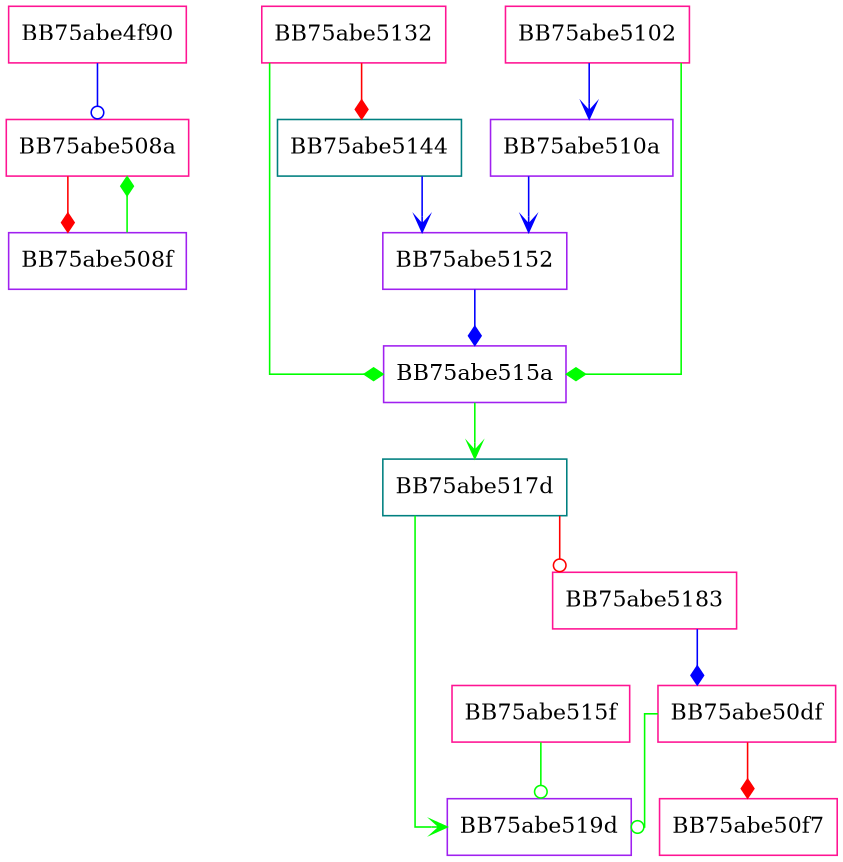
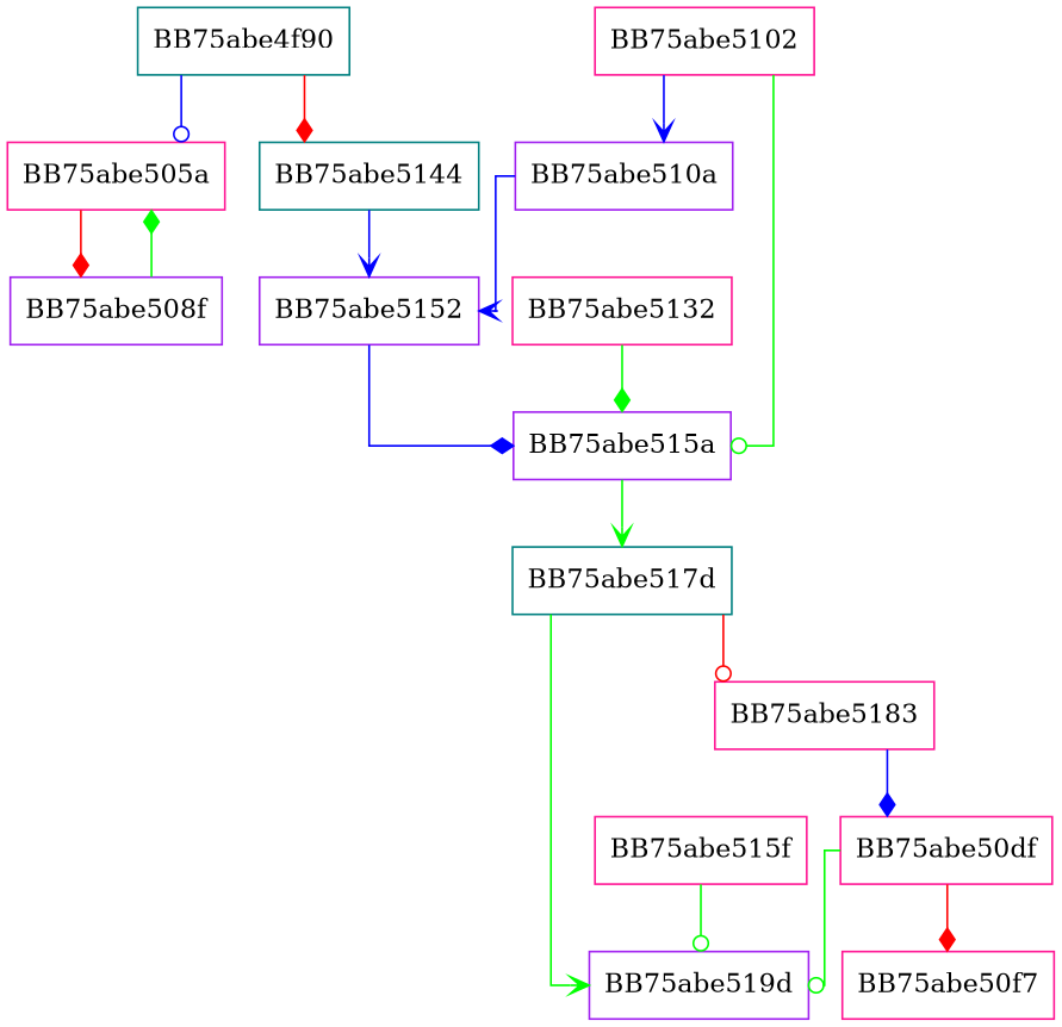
  digraph {
    splines=ortho
    node [color=deeppink shape=box]
    edge [arrowhead=diamond color=green]
-   BB75abe4f90
-   BB75abe508a
+   BB75abe4f90 [color=teal]
+   BB75abe508a [label=BB75abe505a]
    BB75abe508f [color=purple]
    BB75abe519d [color=purple]
    BB75abe50df
    BB75abe50f7
    BB75abe515a [color=purple]
    BB75abe5132
    BB75abe5144 [color=teal]
    BB75abe5102
    BB75abe510a [color=purple]
    BB75abe517d [color=teal]
    BB75abe5152 [color=purple]
    BB75abe5183
    BB75abe515f
    BB75abe4f90 -> BB75abe508a [arrowhead=odot color=blue]
    BB75abe508a -> BB75abe508f [color=red]
    BB75abe508f -> BB75abe508a
    BB75abe50df -> BB75abe519d [arrowhead=odot]
    BB75abe50df -> BB75abe50f7 [color=red]
    BB75abe515a -> BB75abe517d [arrowhead=vee]
    BB75abe5132 -> BB75abe515a
-   BB75abe5132 -> BB75abe5144 [color=red]
+   BB75abe4f90 -> BB75abe5144 [color=red]
    BB75abe5144 -> BB75abe5152 [arrowhead=vee color=blue]
-   BB75abe5102 -> BB75abe515a
+   BB75abe5102 -> BB75abe515a [arrowhead=odot]
    BB75abe5102 -> BB75abe510a [arrowhead=vee color=blue]
    BB75abe510a -> BB75abe5152 [arrowhead=vee color=blue]
    BB75abe517d -> BB75abe519d [arrowhead=vee]
    BB75abe517d -> BB75abe5183 [arrowhead=odot color=red]
    BB75abe5152 -> BB75abe515a [color=blue]
    BB75abe5183 -> BB75abe50df [color=blue]
    BB75abe515f -> BB75abe519d [arrowhead=odot]
  }
